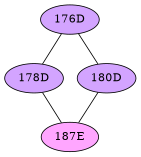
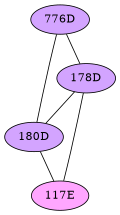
  graph {
    node [fillcolor="#D3A4FF" style=radial]
    edge [penwidth=1]
-   "176D"
+   "176D" [label="776D"]
    "178D"
    "180D"
-   "187E" [fillcolor="#FFA6FF"]
+   "187E" [fillcolor="#FFA6FF" label="117E"]
    "176D" -- "178D"
    "176D" -- "180D"
+   "178D" -- "180D"
    "178D" -- "187E"
    "180D" -- "187E"
  }
